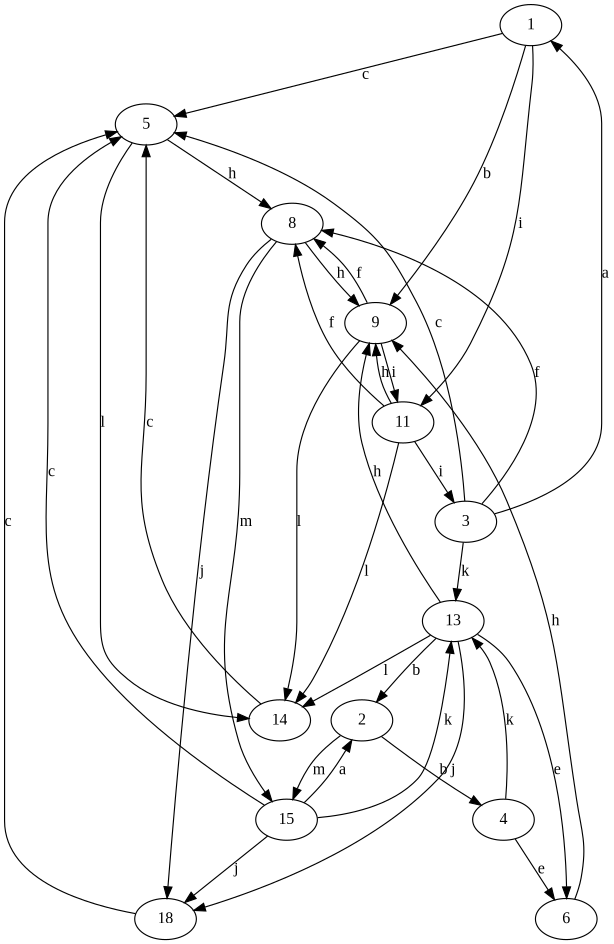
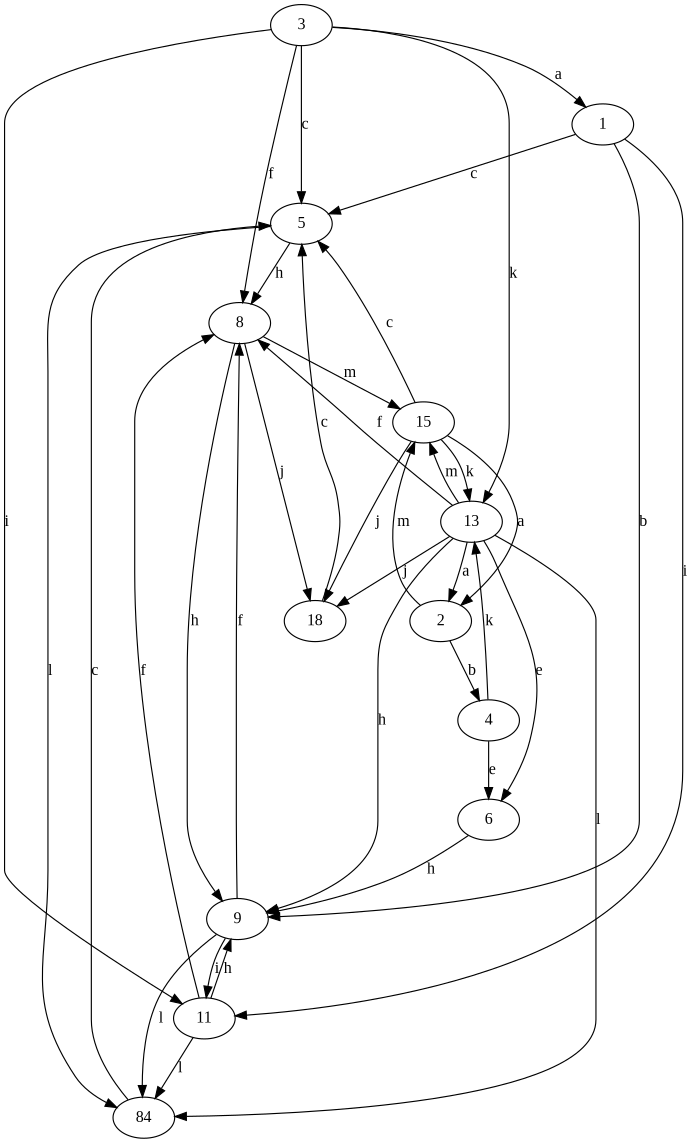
  strict digraph {
    fontname="Liberation Serif"
    node [fontname="Liberation Serif"]
    edge [fontname="Liberation Serif"]
    1
    5
    11
    9
    4
    6
    13
    8
-   14
+   14 [label=84]
    3
    2
    15
    n13 [label=18]
    1 -> 5 [label=c]
    1 -> 11 [label=i]
    1 -> 9 [label=b]
    5 -> 8 [label=h]
    5 -> 14 [label=l]
    11 -> 9 [label=h]
    11 -> 8 [label=f]
    11 -> 14 [label=l]
    9 -> 11 [label=i]
    9 -> 8 [label=f]
    9 -> 14 [label=l]
    4 -> 6 [label=e]
    4 -> 13 [label=k]
    6 -> 9 [label=h]
    13 -> 9 [label=h]
    13 -> 6 [label=e]
+   13 -> 8 [label=f]
    13 -> 14 [label=l]
-   13 -> 2 [label=b]
+   13 -> 2 [label=a]
+   13 -> 15 [label=m]
    13 -> n13 [label=j]
    8 -> 9 [label=h]
    8 -> 15 [label=m]
    8 -> n13 [label=j]
    14 -> 5 [label=c]
    3 -> 1 [label=a]
    3 -> 5 [label=c]
-   11 -> 3 [label=i]
+   3 -> 11 [label=i]
    3 -> 13 [label=k]
    3 -> 8 [label=f]
    2 -> 4 [label=b]
    2 -> 15 [label=m]
    15 -> 5 [label=c]
    15 -> 13 [label=k]
    15 -> 2 [label=a]
    15 -> n13 [label=j]
    n13 -> 5 [label=c]
  }
